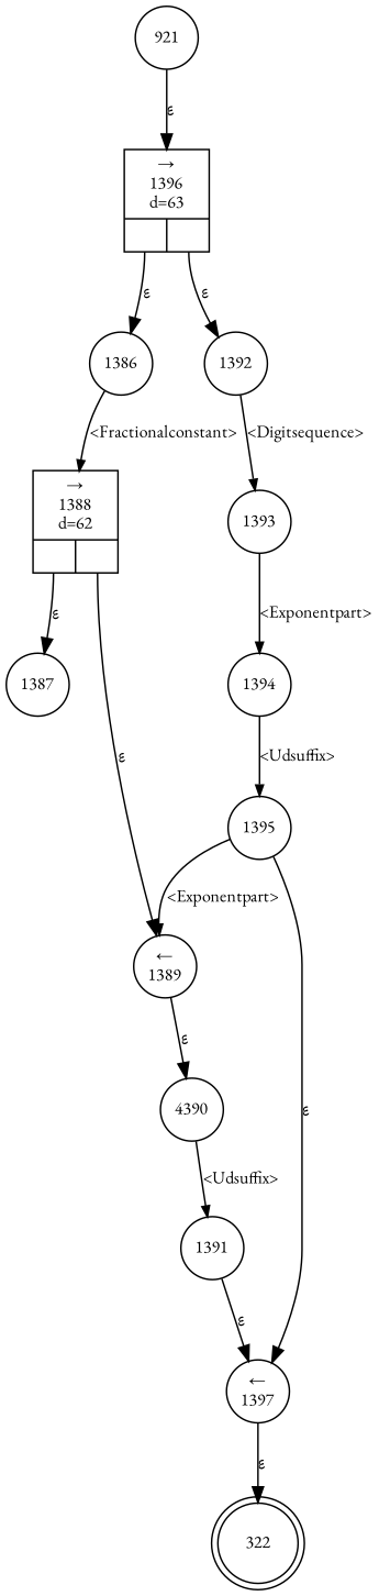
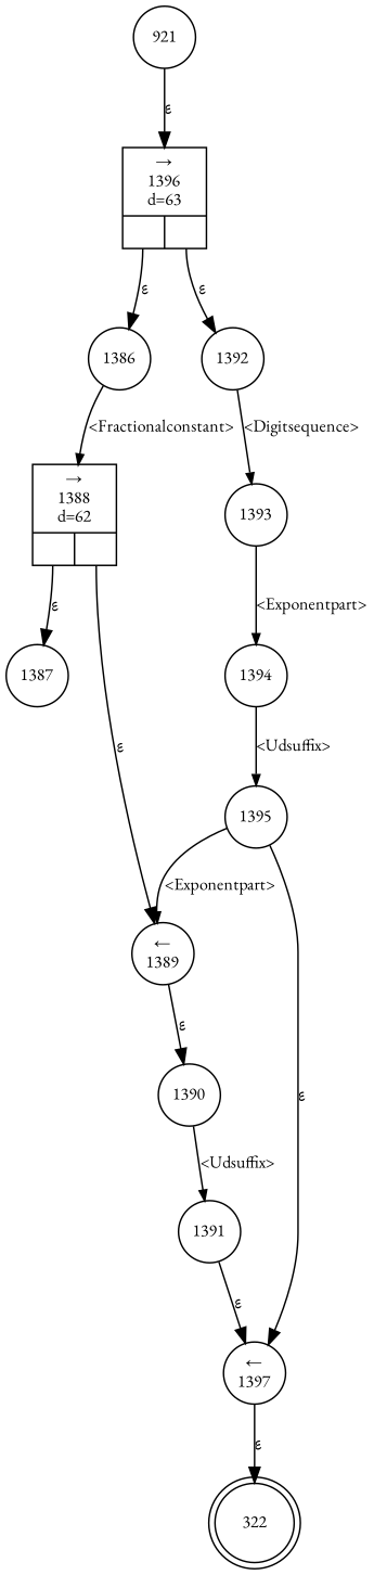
  digraph {
    fontname="EB Garamond"
    rankdir=TB
    node [fixedsize=true fontname="EB Garamond" fontsize=11 shape=circle peripheries=1]
    edge [fontname="EB Garamond"]
    n1 [label=322 shape=doublecircle width=.6 peripheries=""]
    n2 [label=921 width=.55]
    n3 [fixedsize=false label="{&rarr;\n1396\nd=63|{<p0>|<p1>}}" shape=record]
    n4 [label=1386 width=.55]
    n5 [label=1392 width=.55]
    n6 [fixedsize=false label="{&rarr;\n1388\nd=62|{<p0>|<p1>}}" shape=record]
    n7 [label=1387 width=.55]
    n8 [label="&larr;\n1389" width=.55]
-   n9 [label=4390 width=.55]
+   n9 [label=1390 width=.55]
    n10 [label=1391 width=.55]
    n11 [label="&larr;\n1397" width=.55]
    n12 [label=1393 width=.55]
    n13 [label=1394 width=.55]
    n14 [label=1395 width=.55]
    n2 -> n3 [label="&epsilon;"]
    n3 -> n4 [label="&epsilon;" tailport=p0]
    n3 -> n5 [label="&epsilon;" tailport=p1]
    n4 -> n6 [arrowhead=normal arrowsize=.7 fontsize=11 label="<Fractionalconstant>"]
    n5 -> n12 [arrowhead=normal arrowsize=.7 fontsize=11 label="<Digitsequence>"]
    n6 -> n7 [label="&epsilon;" tailport=p0]
    n6 -> n8 [label="&epsilon;" tailport=p1]
    n8 -> n9 [label="&epsilon;"]
    n9 -> n10 [arrowhead=normal arrowsize=.7 fontsize=11 label="<Udsuffix>"]
    n10 -> n11 [label="&epsilon;"]
    n11 -> n1 [label="&epsilon;"]
    n12 -> n13 [arrowhead=normal arrowsize=.7 fontsize=11 label="<Exponentpart>"]
    n13 -> n14 [arrowhead=normal arrowsize=.7 fontsize=11 label="<Udsuffix>"]
    n14 -> n8 [arrowhead=normal arrowsize=.7 fontsize=11 label="<Exponentpart>"]
    n14 -> n11 [label="&epsilon;"]
  }
